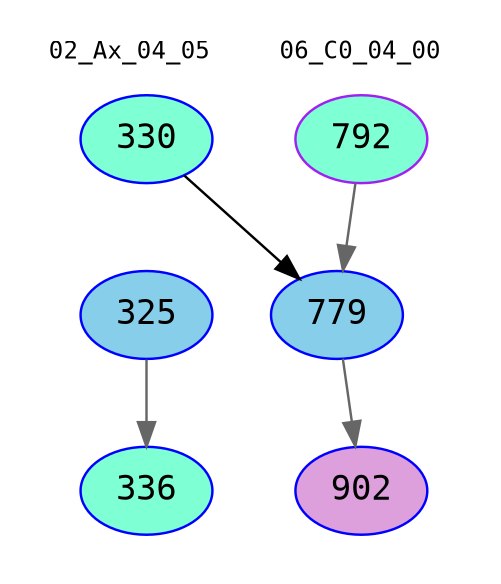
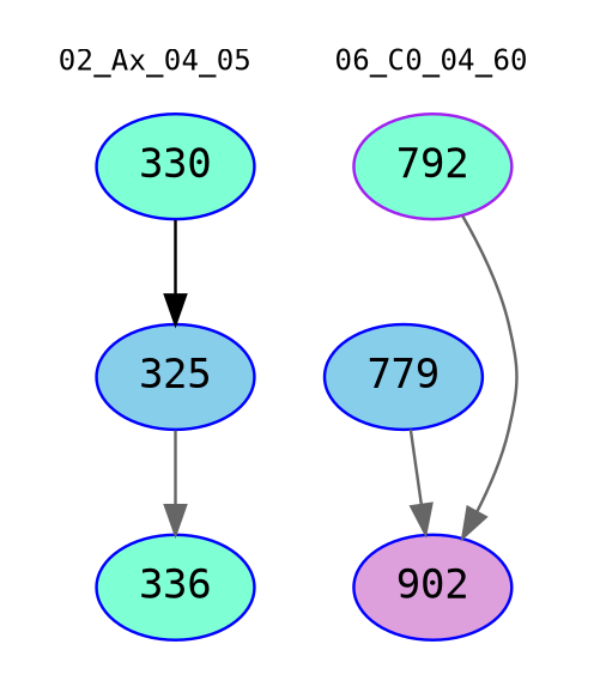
  digraph {
    fontname="DejaVu Sans Mono"
    node [color=blue fillcolor=aquamarine fontname="DejaVu Sans Mono" style=filled]
    edge [color=gray40 fontname="DejaVu Sans Mono"]
    n1 [label=330]
    n2 [fillcolor=skyblue label=325]
    n3 [label=336]
    n4 [color=purple label=792]
    n5 [fillcolor=skyblue label=779]
    n6 [fillcolor=plum label=902]
    subgraph cluster_1 {
      color=white
      fontsize=10
      label="02_Ax_04_05"
      n1
      n2
      n3
    }
    subgraph cluster_2 {
      color=white
      fontsize=10
-     label="06_C0_04_00"
+     label="06_C0_04_60"
      n4
      n5
      n6
    }
-   n1 -> n5 [color=black]
+   n1 -> n2 [color=black]
    n2 -> n3
-   n4 -> n5
+   n4 -> n6
    n5 -> n6
  }
